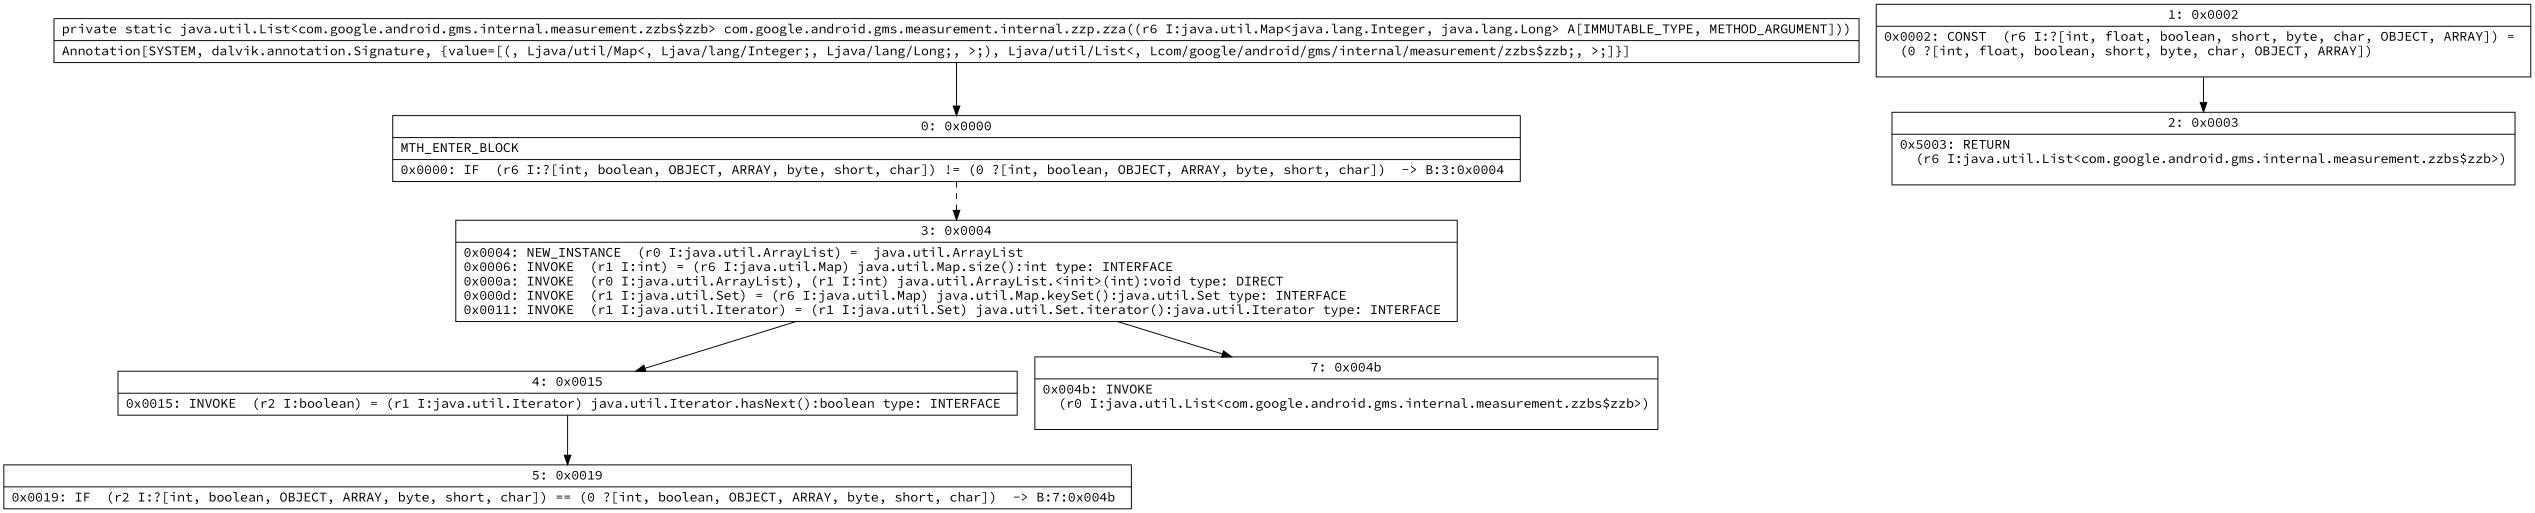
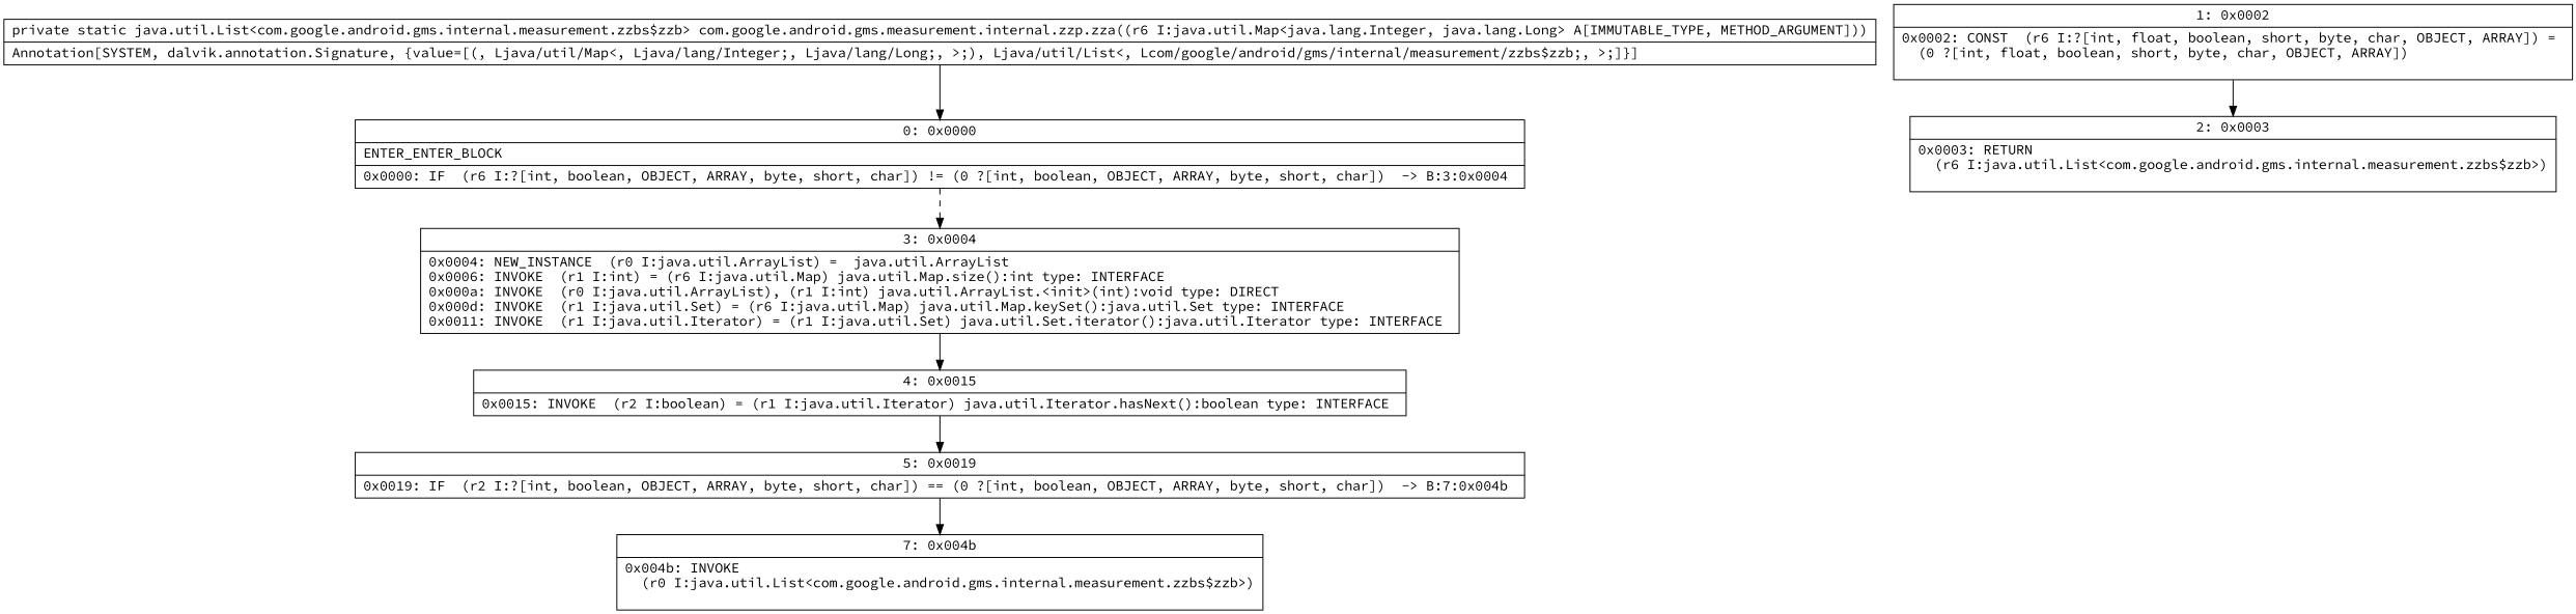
  digraph {
    fontname="Source Code Pro"
    node [fontname="Source Code Pro" shape=record]
    edge [fontname="Source Code Pro"]
-   n1 [label="{0\:\ 0x0000|MTH_ENTER_BLOCK\l|0x0000: IF  (r6 I:?[int, boolean, OBJECT, ARRAY, byte, short, char]) != (0 ?[int, boolean, OBJECT, ARRAY, byte, short, char])  \-\> B:3:0x0004 \l}"]
+   n1 [label="{0\:\ 0x0000|ENTER_ENTER_BLOCK\l|0x0000: IF  (r6 I:?[int, boolean, OBJECT, ARRAY, byte, short, char]) != (0 ?[int, boolean, OBJECT, ARRAY, byte, short, char])  \-\> B:3:0x0004 \l}"]
    n2 [label="{3\:\ 0x0004|0x0004: NEW_INSTANCE  (r0 I:java.util.ArrayList) =  java.util.ArrayList \l0x0006: INVOKE  (r1 I:int) = (r6 I:java.util.Map) java.util.Map.size():int type: INTERFACE \l0x000a: INVOKE  (r0 I:java.util.ArrayList), (r1 I:int) java.util.ArrayList.\<init\>(int):void type: DIRECT \l0x000d: INVOKE  (r1 I:java.util.Set) = (r6 I:java.util.Map) java.util.Map.keySet():java.util.Set type: INTERFACE \l0x0011: INVOKE  (r1 I:java.util.Iterator) = (r1 I:java.util.Set) java.util.Set.iterator():java.util.Iterator type: INTERFACE \l}"]
    n3 [label="{1\:\ 0x0002|0x0002: CONST  (r6 I:?[int, float, boolean, short, byte, char, OBJECT, ARRAY]) = \l  (0 ?[int, float, boolean, short, byte, char, OBJECT, ARRAY])\l \l}"]
-   n4 [label="{2\:\ 0x0003|0x5003: RETURN  \l  (r6 I:java.util.List\<com.google.android.gms.internal.measurement.zzbs$zzb\>)\l \l}"]
+   n4 [label="{2\:\ 0x0003|0x0003: RETURN  \l  (r6 I:java.util.List\<com.google.android.gms.internal.measurement.zzbs$zzb\>)\l \l}"]
    n5 [label="{4\:\ 0x0015|0x0015: INVOKE  (r2 I:boolean) = (r1 I:java.util.Iterator) java.util.Iterator.hasNext():boolean type: INTERFACE \l}"]
    n6 [label="{5\:\ 0x0019|0x0019: IF  (r2 I:?[int, boolean, OBJECT, ARRAY, byte, short, char]) == (0 ?[int, boolean, OBJECT, ARRAY, byte, short, char])  \-\> B:7:0x004b \l}"]
    n7 [label="{7\:\ 0x004b|0x004b: INVOKE  \l  (r0 I:java.util.List\<com.google.android.gms.internal.measurement.zzbs$zzb\>)\l \l}"]
    n8 [label="{private static java.util.List\<com.google.android.gms.internal.measurement.zzbs$zzb\> com.google.android.gms.measurement.internal.zzp.zza((r6 I:java.util.Map\<java.lang.Integer, java.lang.Long\> A[IMMUTABLE_TYPE, METHOD_ARGUMENT]))  | Annotation[SYSTEM, dalvik.annotation.Signature, \{value=[(, Ljava\/util\/Map\<, Ljava\/lang\/Integer;, Ljava\/lang\/Long;, \>;), Ljava\/util\/List\<, Lcom\/google\/android\/gms\/internal\/measurement\/zzbs$zzb;, \>;]\}]\l}"]
    n1 -> n2 [style=dashed]
    n2 -> n5
    n3 -> n4
    n5 -> n6
-   n2 -> n7
+   n6 -> n7
    n8 -> n1
  }
